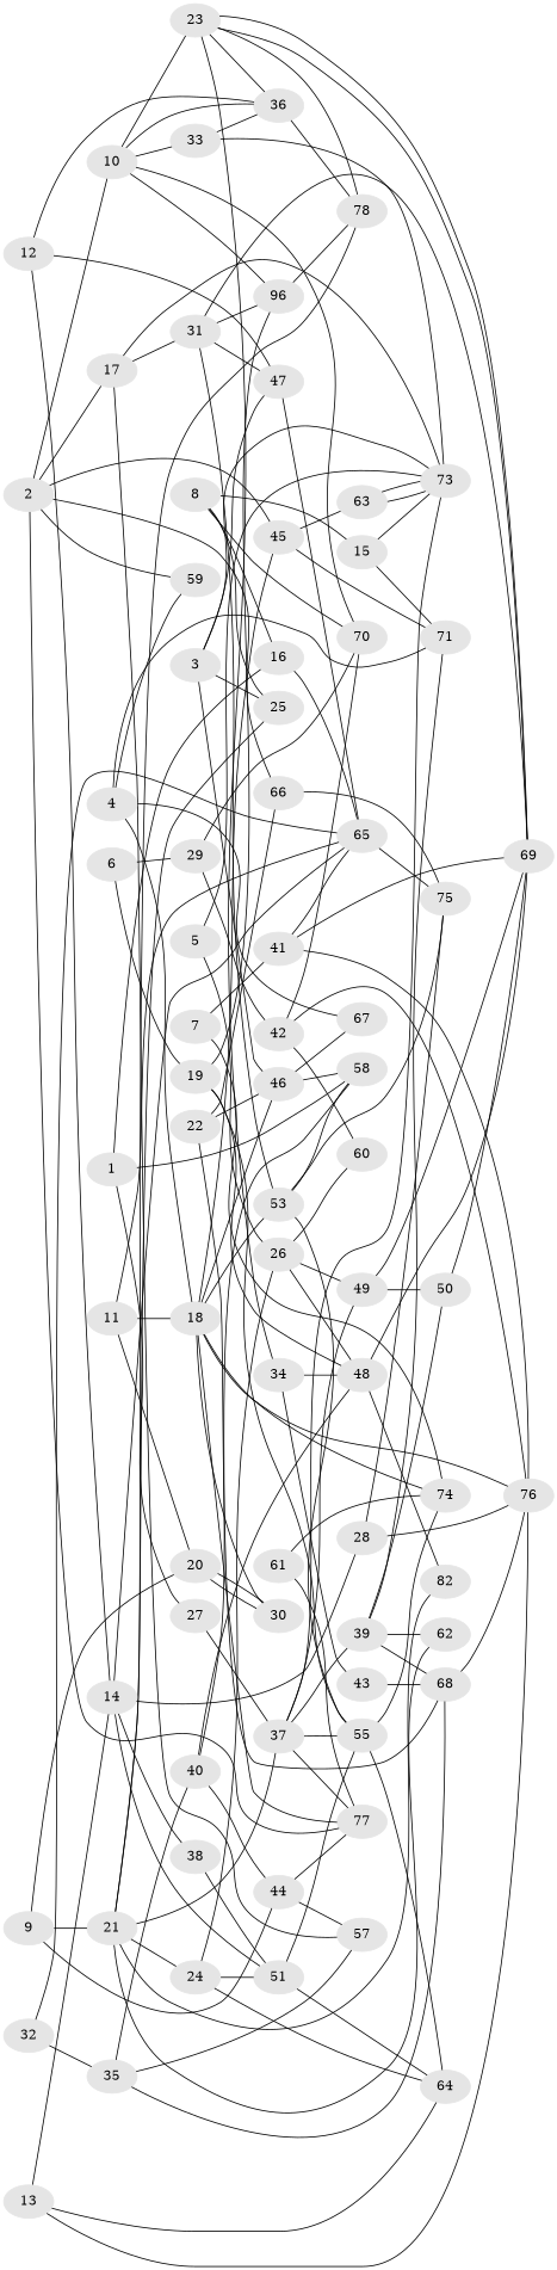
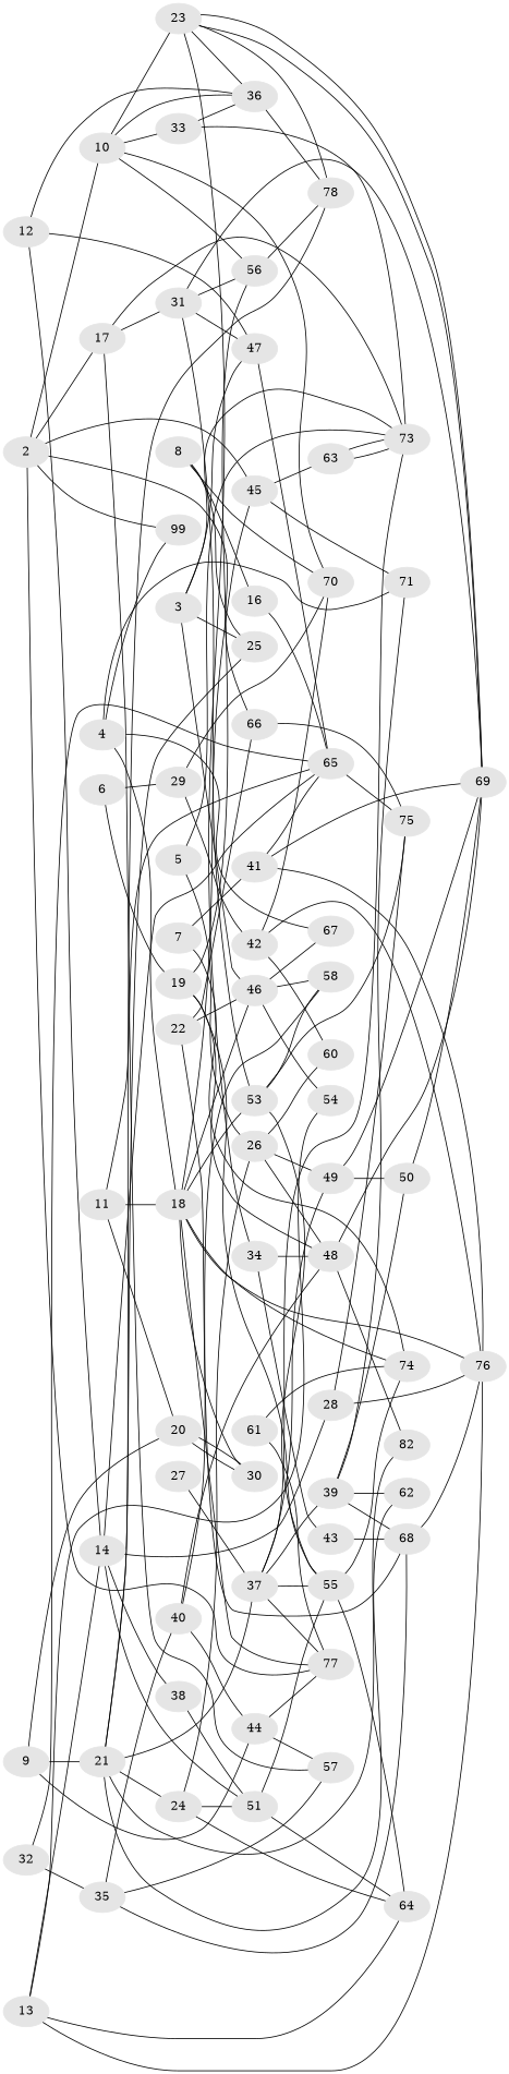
  graph {
    rankdir=LR
    node [color=gray90 style=filled]
-   1
    16
    27
    58
    65
    37
    2
    10
    17
    45
-   59
+   59 [label=99]
    66
    77
    70
    23
    33
    36
-   56 [label=96]
+   56
    73
    31
    57
    71
    63
    75
    3
    25
    46
    47
    67
+   54
    4
    18
    74
    76
    30
    53
    5
    26
    48
    49
    60
    6
    19
    29
    55
    42
    7
    41
    69
    8
-   15
    9
    20
    21
    44
    24
    n57 [label=82]
    62
    n59 [label=78]
    34
    11
    12
    14
    28
    38
    51
    13
    64
    39
    22
    68
    43
    50
    32
    35
    40
    61
-   1 -- 16
-   1 -- 27
-   1 -- 58
    16 -- 65
    27 -- 37
    65 -- 75
    37 -- 77
    37 -- 73
    37 -- 49
    37 -- 55
    37 -- 39
    2 -- 10
    2 -- 17
    2 -- 45
    2 -- 59
    2 -- 66
    2 -- 77
    10 -- 70
    10 -- 23
    10 -- 33
    10 -- 36
    10 -- 56
    17 -- 73
    17 -- 31
    17 -- 57
    45 -- 71
    45 -- 63
    66 -- 75
    23 -- 36
    23 -- 69
    23 -- 69
    23 -- n59
    23 -- 34
    33 -- 36
    33 -- 73
    36 -- n59
    56 -- n59
    31 -- 56
    31 -- 47
    31 -- 53
    31 -- 69
    63 -- 73
    63 -- 73
    3 -- 73
    3 -- 25
    3 -- 46
    3 -- 47
    46 -- 58
    46 -- 67
+   46 -- 54
    47 -- 65
    4 -- 59
    4 -- 71
    4 -- 67
    4 -- 18
    18 -- 45
    18 -- 77
    18 -- 46
    18 -- 74
    18 -- 76
    18 -- 30
    18 -- 53
    53 -- 58
    53 -- 75
    53 -- 55
    5 -- 73
    5 -- 26
    26 -- 48
    26 -- 49
    26 -- 60
    48 -- 69
    48 -- n57
    49 -- 69
    49 -- 50
    6 -- 19
    6 -- 29
    19 -- 56
    19 -- 48
    19 -- 55
    29 -- 70
    29 -- 42
    55 -- 74
    55 -- 64
    42 -- 70
    42 -- 76
    42 -- 60
    7 -- 74
    7 -- 41
    41 -- 65
    41 -- 76
    41 -- 69
    8 -- 16
    8 -- 70
    8 -- 25
-   8 -- 15
-   15 -- 73
-   15 -- 71
    9 -- 20
    9 -- 21
    9 -- 44
    20 -- 30
    20 -- 30
    21 -- 37
    21 -- 25
    21 -- 24
    21 -- n57
    21 -- 62
    21 -- n59
    44 -- 77
    44 -- 57
    24 -- 26
    24 -- 51
    24 -- 64
    34 -- 48
    34 -- 43
    11 -- 65
    11 -- 18
    11 -- 20
    12 -- 36
    12 -- 47
    12 -- 14
    14 -- 65
    14 -- 28
    14 -- 38
    14 -- 51
    28 -- 75
    28 -- 76
    38 -- 51
    51 -- 55
    51 -- 64
+   13 -- 54
    13 -- 76
    13 -- 14
    13 -- 64
    39 -- 71
    39 -- 62
    39 -- 68
    39 -- 50
    22 -- 66
    22 -- 46
    22 -- 68
    68 -- 76
    43 -- 68
    50 -- 69
    32 -- 65
    32 -- 35
    35 -- 57
    35 -- 68
    35 -- 40
    40 -- 58
    40 -- 48
    40 -- 44
    61 -- 77
    61 -- 74
  }
